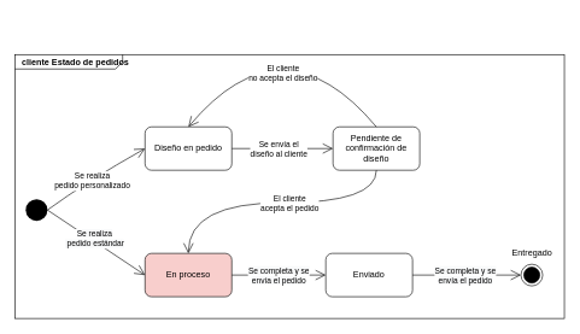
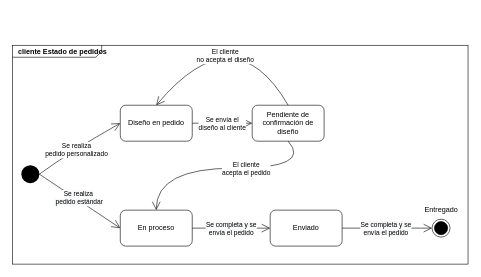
  <mxCell id="0" />
  <mxCell id="1" parent="0" />
  <mxCell id="2" value="&lt;p style=&quot;margin: 0px ; margin-top: 4px ; margin-left: 10px ; text-align: left&quot;&gt;&lt;b&gt;cliente Estado de pedidos&lt;/b&gt;&lt;/p&gt;" style="html=1;shape=mxgraph.sysml.package;xSize=90;align=left;spacingLeft=10;overflow=fill;strokeWidth=1;recursiveResize=0;labelX=149;" parent="1" vertex="1"><mxGeometry x="20" y="75" width="760" height="365" as="geometry" /></mxCell>
  <mxCell id="3" value="" style="ellipse;fillColor=#000000;strokeColor=none;" parent="1" vertex="1"><mxGeometry x="35" y="275" width="30" height="30" as="geometry" /></mxCell>
  <mxCell id="4" value="" style="endArrow=open;endFill=1;endSize=12;html=1;exitX=1;exitY=0.5;exitDx=0;exitDy=0;entryX=0;entryY=0.5;entryDx=0;entryDy=0;curved=1;" parent="1" source="3" target="6" edge="1"><mxGeometry width="160" relative="1" as="geometry"><mxPoint x="300" y="340" as="sourcePoint" /><mxPoint x="150" y="250" as="targetPoint" /><Array as="points"><mxPoint x="120" y="250" /></Array></mxGeometry></mxCell>
  <mxCell id="5" value="Se realiza&lt;br&gt;pedido personalizado" style="edgeLabel;html=1;align=center;verticalAlign=middle;resizable=0;points=[];" parent="4" vertex="1" connectable="0"><mxGeometry x="-0.08" y="-3" relative="1" as="geometry"><mxPoint as="offset" /></mxGeometry></mxCell>
  <mxCell id="6" value="Diseño en pedido" style="rounded=1;whiteSpace=wrap;html=1;" parent="1" vertex="1"><mxGeometry x="200" y="175" width="120" height="60" as="geometry" /></mxCell>
- <mxCell id="7" value="En proceso" style="rounded=1;whiteSpace=wrap;html=1;fillColor=#f8cecc;" parent="1" vertex="1"><mxGeometry x="200" y="350" width="120" height="60" as="geometry" /></mxCell>
+ <mxCell id="7" value="En proceso" style="rounded=1;whiteSpace=wrap;html=1;" parent="1" vertex="1"><mxGeometry x="200" y="350" width="120" height="60" as="geometry" /></mxCell>
  <mxCell id="8" value="Enviado" style="rounded=1;whiteSpace=wrap;html=1;" parent="1" vertex="1"><mxGeometry x="450" y="350" width="120" height="60" as="geometry" /></mxCell>
- <mxCell id="9" value="Pendiente de confirmación de diseño" style="rounded=1;whiteSpace=wrap;html=1;" parent="1" vertex="1"><mxGeometry x="460" y="175" width="120" height="60" as="geometry" /></mxCell>
+ <mxCell id="9" value="Pendiente de confirmación de diseño" style="rounded=1;whiteSpace=wrap;html=1;" parent="1" vertex="1"><mxGeometry x="420" y="175" width="120" height="60" as="geometry" /></mxCell>
  <mxCell id="10" value="" style="endArrow=open;endFill=1;endSize=12;html=1;exitX=1;exitY=0.5;exitDx=0;exitDy=0;entryX=0;entryY=0.5;entryDx=0;entryDy=0;" parent="1" source="3" target="7" edge="1"><mxGeometry width="160" relative="1" as="geometry"><mxPoint x="80" y="260" as="sourcePoint" /><mxPoint x="230" y="230" as="targetPoint" /></mxGeometry></mxCell>
  <mxCell id="11" value="&lt;span style=&quot;background-color: rgb(248 , 249 , 250)&quot;&gt;Se realiza&lt;/span&gt;&lt;br style=&quot;background-color: rgb(248 , 249 , 250)&quot;&gt;&lt;span style=&quot;background-color: rgb(248 , 249 , 250)&quot;&gt;&amp;nbsp;pedido estándar&lt;/span&gt;" style="edgeLabel;html=1;align=center;verticalAlign=middle;resizable=0;points=[];" parent="10" vertex="1" connectable="0"><mxGeometry x="-0.231" relative="1" as="geometry"><mxPoint x="13.08" y="5.39" as="offset" /></mxGeometry></mxCell>
  <mxCell id="12" value="" style="endArrow=open;endFill=1;endSize=12;html=1;exitX=1;exitY=0.5;exitDx=0;exitDy=0;entryX=0;entryY=0.5;entryDx=0;entryDy=0;" parent="1" source="6" target="9" edge="1"><mxGeometry width="160" relative="1" as="geometry"><mxPoint x="80" y="260" as="sourcePoint" /><mxPoint x="200" y="340" as="targetPoint" /></mxGeometry></mxCell>
  <mxCell id="13" value="Se envía el &lt;br&gt;diseño al cliente" style="edgeLabel;html=1;align=center;verticalAlign=middle;resizable=0;points=[];" parent="12" vertex="1" connectable="0"><mxGeometry x="-0.271" y="1" relative="1" as="geometry"><mxPoint x="13.14" y="1" as="offset" /></mxGeometry></mxCell>
  <mxCell id="14" value="" style="endArrow=open;endFill=1;endSize=12;html=1;exitX=0.5;exitY=0;exitDx=0;exitDy=0;entryX=0.5;entryY=0;entryDx=0;entryDy=0;curved=1;" parent="1" source="9" target="6" edge="1"><mxGeometry width="160" relative="1" as="geometry"><mxPoint x="350" y="110" as="sourcePoint" /><mxPoint x="490" y="110" as="targetPoint" /><Array as="points"><mxPoint x="390" y="20" /></Array></mxGeometry></mxCell>
  <mxCell id="15" value="El cliente&lt;br&gt;no acepta el diseño" style="edgeLabel;html=1;align=center;verticalAlign=middle;resizable=0;points=[];" parent="14" vertex="1" connectable="0"><mxGeometry x="-0.271" y="1" relative="1" as="geometry"><mxPoint x="-34.49" y="37.32" as="offset" /></mxGeometry></mxCell>
  <mxCell id="16" value="" style="endArrow=open;endFill=1;endSize=12;html=1;exitX=0.5;exitY=1;exitDx=0;exitDy=0;entryX=0.5;entryY=0;entryDx=0;entryDy=0;curved=1;" parent="1" source="9" target="7" edge="1"><mxGeometry width="160" relative="1" as="geometry"><mxPoint x="560" y="330" as="sourcePoint" /><mxPoint x="300" y="330" as="targetPoint" /><Array as="points"><mxPoint x="520" y="280" /><mxPoint x="260" y="280" /></Array></mxGeometry></mxCell>
  <mxCell id="17" value="El cliente&lt;br&gt;acepta el pedido" style="edgeLabel;html=1;align=center;verticalAlign=middle;resizable=0;points=[];" parent="16" vertex="1" connectable="0"><mxGeometry x="-0.271" y="1" relative="1" as="geometry"><mxPoint x="-28.43" y="-1" as="offset" /></mxGeometry></mxCell>
  <mxCell id="18" value="" style="endArrow=open;endFill=1;endSize=12;html=1;exitX=1;exitY=0.5;exitDx=0;exitDy=0;entryX=0;entryY=0.5;entryDx=0;entryDy=0;" parent="1" source="7" target="8" edge="1"><mxGeometry width="160" relative="1" as="geometry"><mxPoint x="325" y="380" as="sourcePoint" /><mxPoint x="460" y="470" as="targetPoint" /></mxGeometry></mxCell>
  <mxCell id="19" value="&lt;span style=&quot;background-color: rgb(248 , 249 , 250)&quot;&gt;Se completa y se &lt;br&gt;envía el pedido&lt;/span&gt;" style="edgeLabel;html=1;align=center;verticalAlign=middle;resizable=0;points=[];" parent="18" vertex="1" connectable="0"><mxGeometry x="-0.231" relative="1" as="geometry"><mxPoint x="14.29" as="offset" /></mxGeometry></mxCell>
  <mxCell id="20" value="" style="endArrow=open;endFill=1;endSize=12;html=1;exitX=1;exitY=0.5;exitDx=0;exitDy=0;entryX=0;entryY=0.5;entryDx=0;entryDy=0;" parent="1" source="8" target="22" edge="1"><mxGeometry width="160" relative="1" as="geometry"><mxPoint x="540" y="440" as="sourcePoint" /><mxPoint x="660" y="380" as="targetPoint" /></mxGeometry></mxCell>
  <mxCell id="21" value="&lt;span style=&quot;background-color: rgb(248 , 249 , 250)&quot;&gt;Se completa y se &lt;br&gt;envía el pedido&lt;/span&gt;" style="edgeLabel;html=1;align=center;verticalAlign=middle;resizable=0;points=[];" parent="20" vertex="1" connectable="0"><mxGeometry x="-0.231" relative="1" as="geometry"><mxPoint x="14.29" as="offset" /></mxGeometry></mxCell>
  <mxCell id="22" value="" style="ellipse;html=1;shape=endState;fillColor=#000000;strokeColor=#000000;" parent="1" vertex="1"><mxGeometry x="720" y="365" width="30" height="30" as="geometry" /></mxCell>
  <mxCell id="23" value="Entregado" style="text;html=1;align=center;verticalAlign=middle;resizable=0;points=[];autosize=1;" parent="1" vertex="1"><mxGeometry x="700" y="340" width="70" height="20" as="geometry" /></mxCell>
